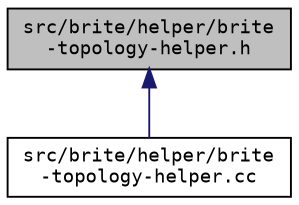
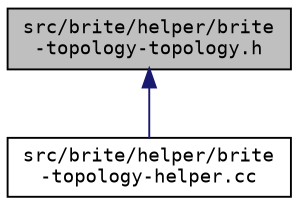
  digraph {
    fontname="DejaVu Sans Mono"
    node [color=black fontname="DejaVu Sans Mono" fontsize=10 shape=record style=filled]
-   n1 [fillcolor=grey75 fontcolor=black height=0.2 label="src/brite/helper/brite\l-topology-helper.h" width=0.4]
+   n1 [fillcolor=grey75 fontcolor=black height=0.2 label="src/brite/helper/brite\l-topology-topology.h" width=0.4]
    n2 [fillcolor=white height=0.2 label="src/brite/helper/brite\l-topology-helper.cc" width=0.4]
    n1 -> n2 [color=midnightblue dir=back fontname="DejaVu Sans Mono" fontsize=10 labelfontname=Helvetica labelfontsize=10 style=solid]
  }
